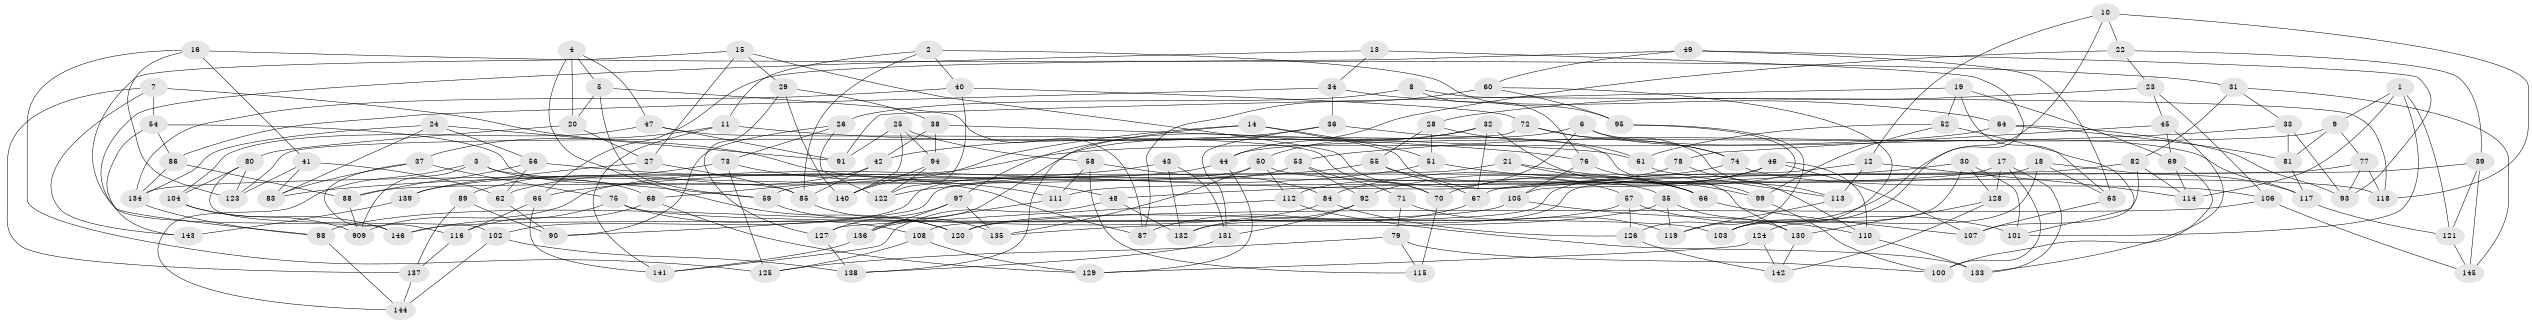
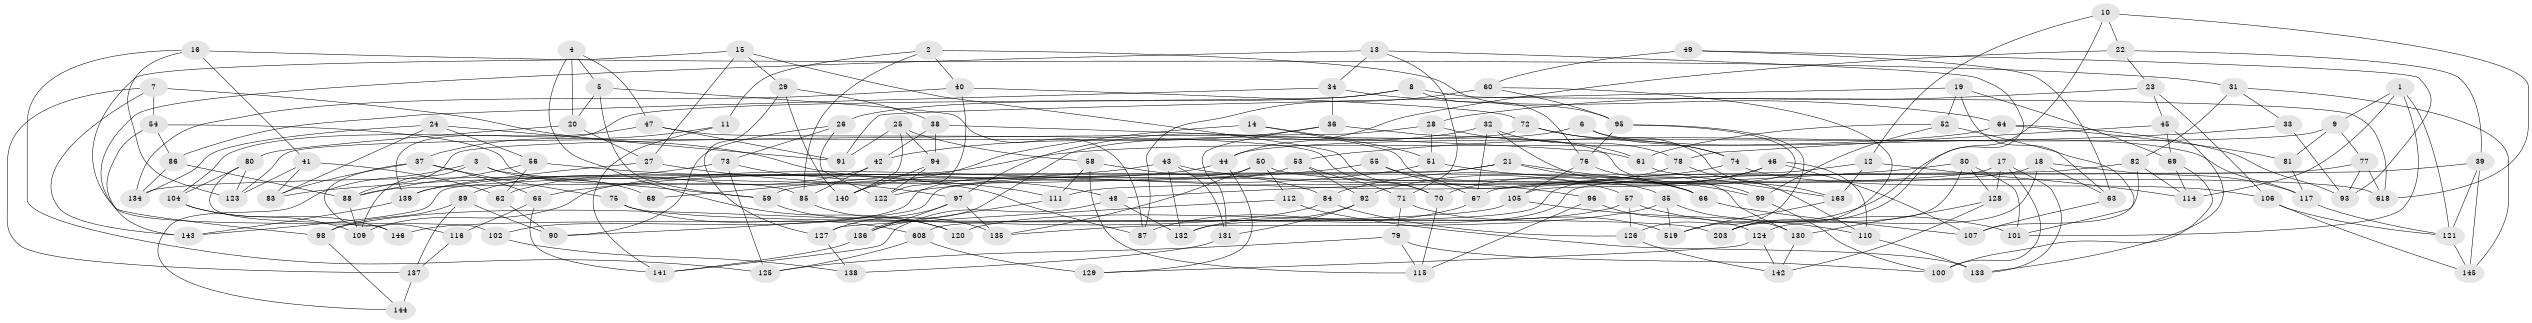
  graph {
    node [color=gray90 style=filled]
    1
    9
    101
    114
    121
    44
    77
    81
    145
    2
    11
    40
    85
    95
    76
    37
    141
    134
    122
    72
    135
    126
    105
    3
    59
    68
-   109 [label=909]
+   109
    144
    120
    116
    129
    4
    5
    20
    47
    87
    27
    80
    70
    91
    104
    6
    74
    112
    117
    136
    106
    84
    133
    127
    7
    48
    54
    137
    143
    132
    86
    8
    26
-   118
+   118 [label=618]
    139
    90
    73
    130
    93
    10
    12
    22
-   119
-   108
-   113
+   119 [label=519]
+   108 [label=608]
+   113 [label=163]
    23
    39
    83
    75
    125
    13
    34
    71
    98
-   103
+   103 [label=203]
    36
    64
    79
    14
    35
    51
    138
    140
    66
    15
    29
    146
    38
    115
    16
    31
    41
    123
    33
    82
    62
    17
    100
    111
    128
    142
    18
    63
    124
    107
    19
    52
    69
    99
    61
    102
    21
    28
    45
    67
    55
    78
    24
    56
    88
    25
    58
    94
    89
    65
    57
    42
    30
    53
    32
    97
    110
    92
    131
+   96
    43
    46
    49
    60
    50
    1 -- 9
    1 -- 101
    1 -- 114
    1 -- 121
    9 -- 44
    9 -- 77
    9 -- 81
    121 -- 145
    44 -- 129
    44 -- 139
    77 -- 134
    77 -- 118
    77 -- 93
    81 -- 117
    2 -- 11
    2 -- 40
    2 -- 85
    2 -- 95
-   11 -- 76
+   95 -- 76
    11 -- 37
    11 -- 141
    40 -- 134
    40 -- 122
    40 -- 72
    85 -- 135
    95 -- 126
    95 -- 105
    76 -- 105
    76 -- 130
    37 -- 116
    37 -- 83
    37 -- 75
    72 -- 74
    72 -- 113
    72 -- 123
    126 -- 142
    105 -- 146
    105 -- 110
    3 -- 59
    3 -- 68
    3 -- 109
    3 -- 144
    59 -- 120
-   68 -- 116
-   68 -- 129
    116 -- 137
    4 -- 120
    4 -- 5
    4 -- 20
    4 -- 47
    5 -- 59
    5 -- 20
    5 -- 87
    20 -- 27
    20 -- 80
    47 -- 70
    47 -- 91
    47 -- 104
-   27 -- 85
+   27 -- 97
    27 -- 139
    80 -- 104
    80 -- 123
    80 -- 102
    70 -- 115
    104 -- 109
    104 -- 146
    6 -- 74
-   6 -- 112
    6 -- 117
    6 -- 136
    74 -- 106
    74 -- 84
    112 -- 133
    112 -- 127
    117 -- 121
    136 -- 141
    106 -- 145
-   106 -- 120
+   106 -- 121
    84 -- 126
    84 -- 98
    127 -- 138
    7 -- 48
    7 -- 54
    7 -- 137
    7 -- 143
    48 -- 141
    48 -- 132
    54 -- 85
    54 -- 143
    54 -- 86
    137 -- 144
    86 -- 134
    86 -- 88
    8 -- 76
    8 -- 26
    8 -- 118
+   8 -- 139
    26 -- 122
    26 -- 90
    26 -- 73
    139 -- 143
    73 -- 125
    73 -- 111
    73 -- 89
    130 -- 142
    10 -- 118
    10 -- 12
    10 -- 22
    10 -- 119
    12 -- 114
    12 -- 108
    12 -- 113
    22 -- 44
    22 -- 23
    22 -- 39
    108 -- 129
    108 -- 125
    113 -- 119
    23 -- 106
    23 -- 28
    23 -- 45
    39 -- 121
    39 -- 145
    39 -- 67
    75 -- 108
    75 -- 103
-   75 -- 146
    13 -- 34
+   13 -- 71
    13 -- 98
    13 -- 103
    34 -- 86
    34 -- 36
    34 -- 64
    71 -- 119
    71 -- 79
    98 -- 144
    36 -- 99
    36 -- 42
    36 -- 131
    64 -- 81
    64 -- 68
    64 -- 93
    79 -- 125
    79 -- 115
    79 -- 100
    14 -- 35
    14 -- 51
-   14 -- 138
    14 -- 140
    35 -- 135
    35 -- 130
    35 -- 119
    51 -- 122
    51 -- 66
    66 -- 107
    15 -- 27
    15 -- 70
    15 -- 29
    15 -- 146
    29 -- 127
    29 -- 140
    29 -- 38
    38 -- 61
    38 -- 94
    38 -- 42
    16 -- 125
    16 -- 31
    16 -- 41
    16 -- 123
    31 -- 145
    31 -- 33
    31 -- 82
    41 -- 83
    41 -- 123
    41 -- 62
-   33 -- 81
    33 -- 93
    33 -- 53
    82 -- 114
    82 -- 132
    82 -- 107
    62 -- 90
    17 -- 133
    17 -- 100
    17 -- 111
    17 -- 128
    111 -- 136
    128 -- 130
    128 -- 142
    18 -- 59
    18 -- 117
    18 -- 63
    18 -- 124
    63 -- 107
    124 -- 129
    124 -- 142
    19 -- 91
    19 -- 63
    19 -- 52
    19 -- 69
    52 -- 101
    52 -- 99
    52 -- 61
    69 -- 114
    69 -- 100
    99 -- 100
    61 -- 113
-   102 -- 144
    102 -- 138
+   21 -- 143
    21 -- 90
    21 -- 66
    21 -- 99
    28 -- 51
    28 -- 61
-   28 -- 55
+   28 -- 88
    45 -- 133
    45 -- 69
    45 -- 78
    67 -- 87
    55 -- 67
    55 -- 65
    55 -- 57
    78 -- 109
    78 -- 110
    24 -- 134
    24 -- 91
    24 -- 83
    24 -- 56
    56 -- 87
    56 -- 62
    56 -- 88
    88 -- 109
    25 -- 91
    25 -- 140
    25 -- 58
    25 -- 94
    58 -- 84
    58 -- 115
    58 -- 111
    94 -- 122
    94 -- 140
    89 -- 137
    89 -- 90
-   134 -- 98
+   89 -- 98
    65 -- 141
    65 -- 116
    57 -- 101
    57 -- 126
    57 -- 120
    42 -- 85
    42 -- 62
    30 -- 101
    30 -- 48
    30 -- 103
    30 -- 128
    53 -- 71
    53 -- 102
    53 -- 92
    32 -- 66
    32 -- 67
-   32 -- 50
+   32 -- 78
    32 -- 97
    97 -- 135
    97 -- 136
    97 -- 127
    110 -- 133
    92 -- 132
    92 -- 131
    131 -- 138
+   96 -- 115
+   96 -- 124
    43 -- 132
    43 -- 83
    43 -- 131
+   43 -- 96
    46 -- 70
    46 -- 107
    46 -- 110
    46 -- 92
    49 -- 93
    49 -- 63
-   49 -- 65
+   37 -- 65
    49 -- 60
    60 -- 95
    60 -- 87
    60 -- 103
    50 -- 135
    50 -- 112
    50 -- 118
    50 -- 88
  }
